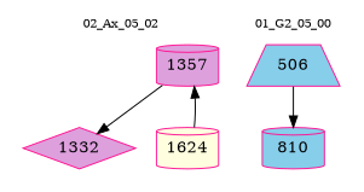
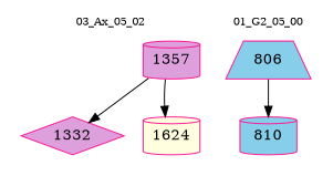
  digraph {
    node [color=deeppink fillcolor=plum shape=cylinder style=filled]
    edge [color=black]
    n1 [label=1357]
    n2 [label=1332 shape=diamond]
    n3 [fillcolor=lightyellow label=1624]
-   n4 [fillcolor=skyblue label=506 shape=trapezium]
+   n4 [fillcolor=skyblue label=806 shape=trapezium]
    n5 [fillcolor=skyblue label=810]
    subgraph cluster_1 {
      color=white
      fontsize=10
-     label="02_Ax_05_02"
+     label="03_Ax_05_02"
      n1
      n2
      n3
    }
    subgraph cluster_2 {
      color=white
      fontsize=10
      label="01_G2_05_00"
      n4
      n5
    }
    n1 -> n2
-   n3 -> n1
+   n1 -> n3
    n4 -> n5
  }
